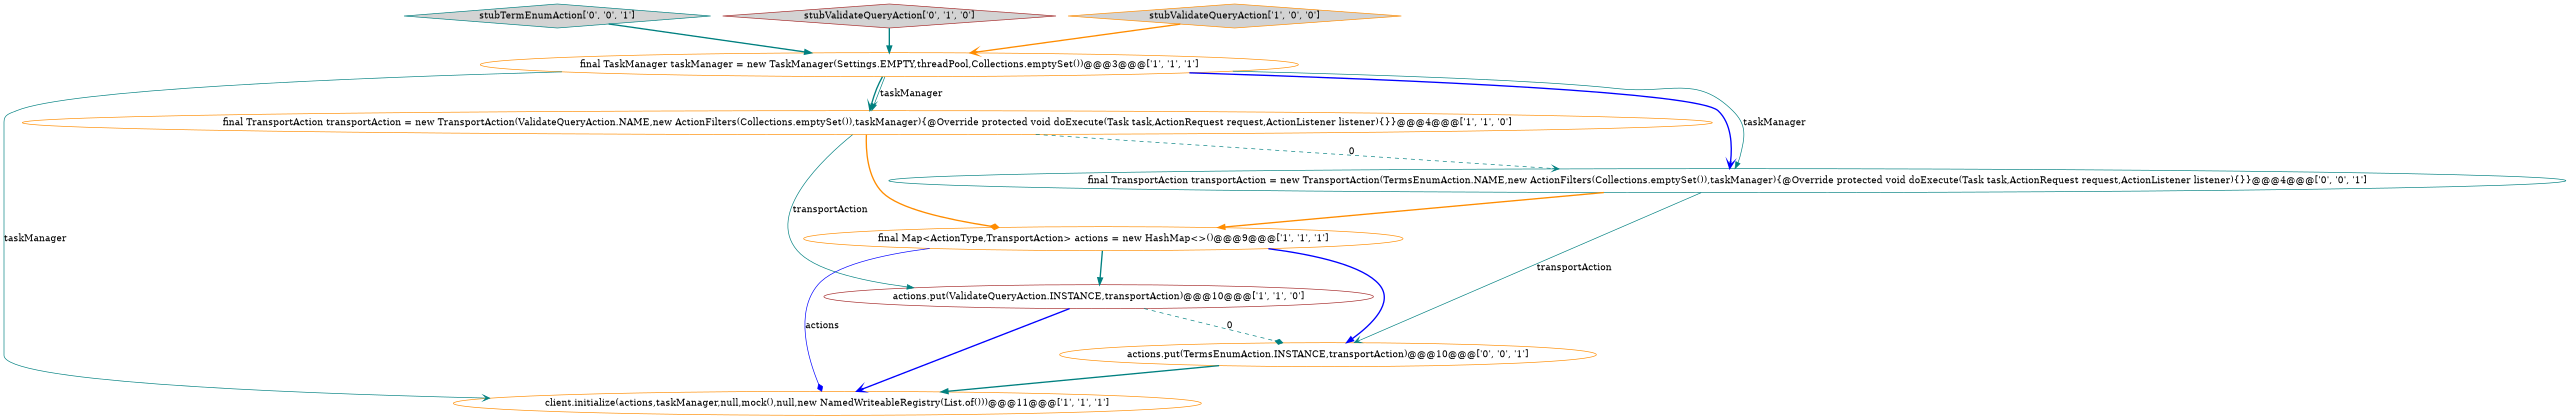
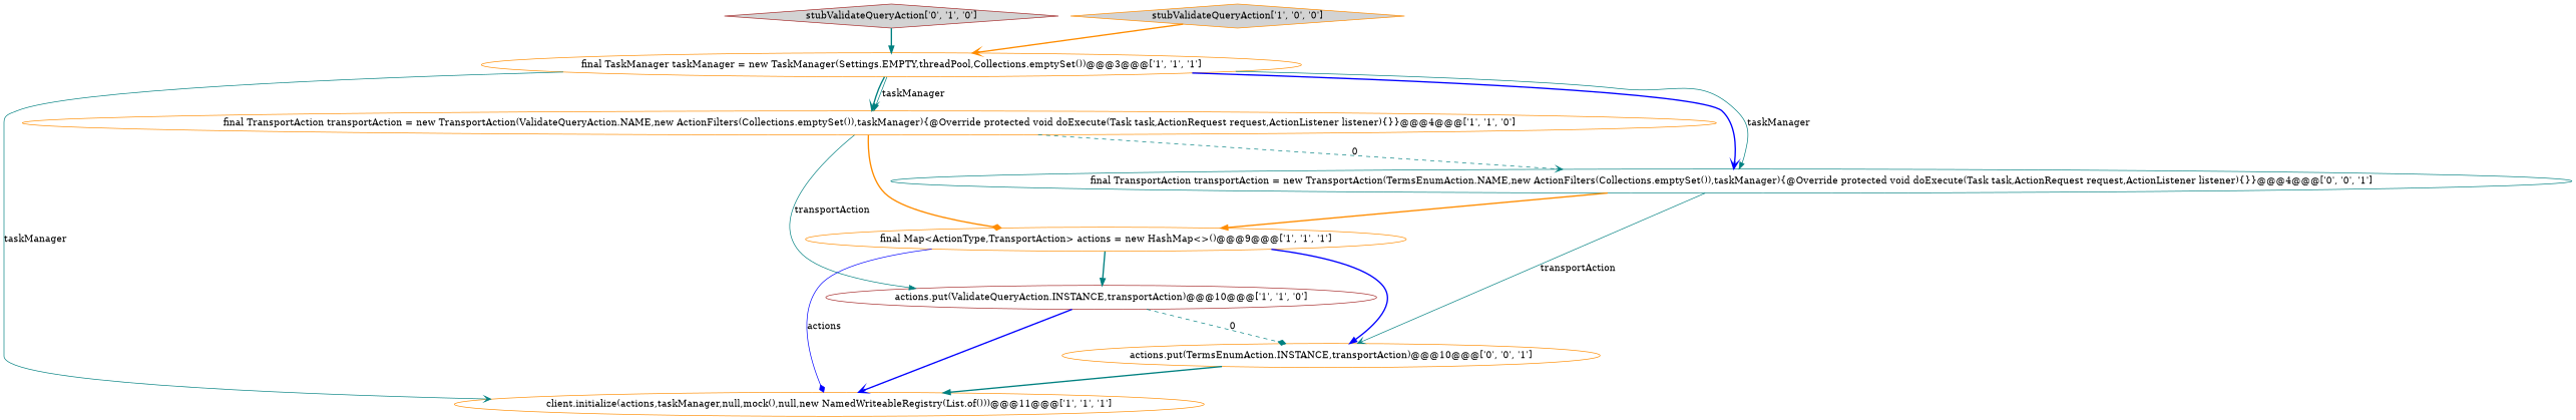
  digraph {
    node [color=darkorange fillcolor=white shape=ellipse style=filled]
    edge [arrowhead=normal color=teal style=bold]
-   n1 [color=teal fillcolor=lightgray label="stubTermEnumAction['0', '0', '1']" shape=diamond]
    n2 [label="final TaskManager taskManager = new TaskManager(Settings.EMPTY,threadPool,Collections.emptySet())@@@3@@@['1', '1', '1']"]
    n3 [label="client.initialize(actions,taskManager,null,mock(),null,new NamedWriteableRegistry(List.of()))@@@11@@@['1', '1', '1']"]
    n4 [color=teal label="final TransportAction transportAction = new TransportAction(TermsEnumAction.NAME,new ActionFilters(Collections.emptySet()),taskManager){@Override protected void doExecute(Task task,ActionRequest request,ActionListener listener){}}@@@4@@@['0', '0', '1']"]
    n5 [label="final TransportAction transportAction = new TransportAction(ValidateQueryAction.NAME,new ActionFilters(Collections.emptySet()),taskManager){@Override protected void doExecute(Task task,ActionRequest request,ActionListener listener){}}@@@4@@@['1', '1', '0']"]
    n6 [color=brown label="actions.put(ValidateQueryAction.INSTANCE,transportAction)@@@10@@@['1', '1', '0']"]
    n7 [label="actions.put(TermsEnumAction.INSTANCE,transportAction)@@@10@@@['0', '0', '1']"]
    n8 [color=brown fillcolor=lightgray label="stubValidateQueryAction['0', '1', '0']" shape=diamond]
    n9 [label="final Map<ActionType,TransportAction> actions = new HashMap<>()@@@9@@@['1', '1', '1']"]
    n10 [fillcolor=lightgray label="stubValidateQueryAction['1', '0', '0']" shape=diamond]
-   n1 -> n2
    n2 -> n3 [arrowhead=vee label=taskManager style=solid]
    n2 -> n4 [arrowhead=vee color=blue]
    n2 -> n4 [label=taskManager style=solid]
    n2 -> n5 [label=taskManager style=solid]
    n2 -> n5 [arrowhead=vee]
    n4 -> n7 [arrowhead=vee label=transportAction style=solid]
    n4 -> n9 [color=darkorange]
    n5 -> n4 [arrowhead=vee label=0 style=dashed]
    n5 -> n6 [label=transportAction style=solid]
    n5 -> n9 [arrowhead=diamond color=darkorange]
    n6 -> n3 [arrowhead=vee color=blue]
    n6 -> n7 [arrowhead=diamond label=0 style=dashed]
    n7 -> n3
    n8 -> n2
    n9 -> n3 [arrowhead=diamond color=blue label=actions style=solid]
    n9 -> n6
    n9 -> n7 [color=blue]
    n10 -> n2 [arrowhead=vee color=darkorange]
  }
